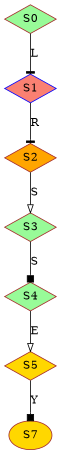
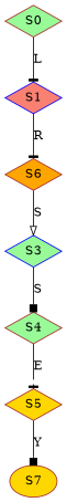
  strict digraph {
    node [color=brown fillcolor=palegreen shape=diamond style=filled]
    edge [arrowhead=tee]
    S0
    S1 [color=blue fillcolor=salmon]
-   S2 [fillcolor=orange]
-   S3
+   S2 [fillcolor=orange label=S6]
+   S3 [color=blue]
    S4
    S5 [fillcolor=gold]
    n7 [fillcolor=gold label=S7 shape=ellipse]
    S0 -> S1 [label=L]
    S1 -> S2 [label=R]
    S2 -> S3 [arrowhead=onormal label=S]
    S3 -> S4 [arrowhead=box label=S]
-   S4 -> S5 [arrowhead=onormal label=E]
+   S4 -> S5 [label=E]
    S5 -> n7 [arrowhead=box label=Y]
  }
